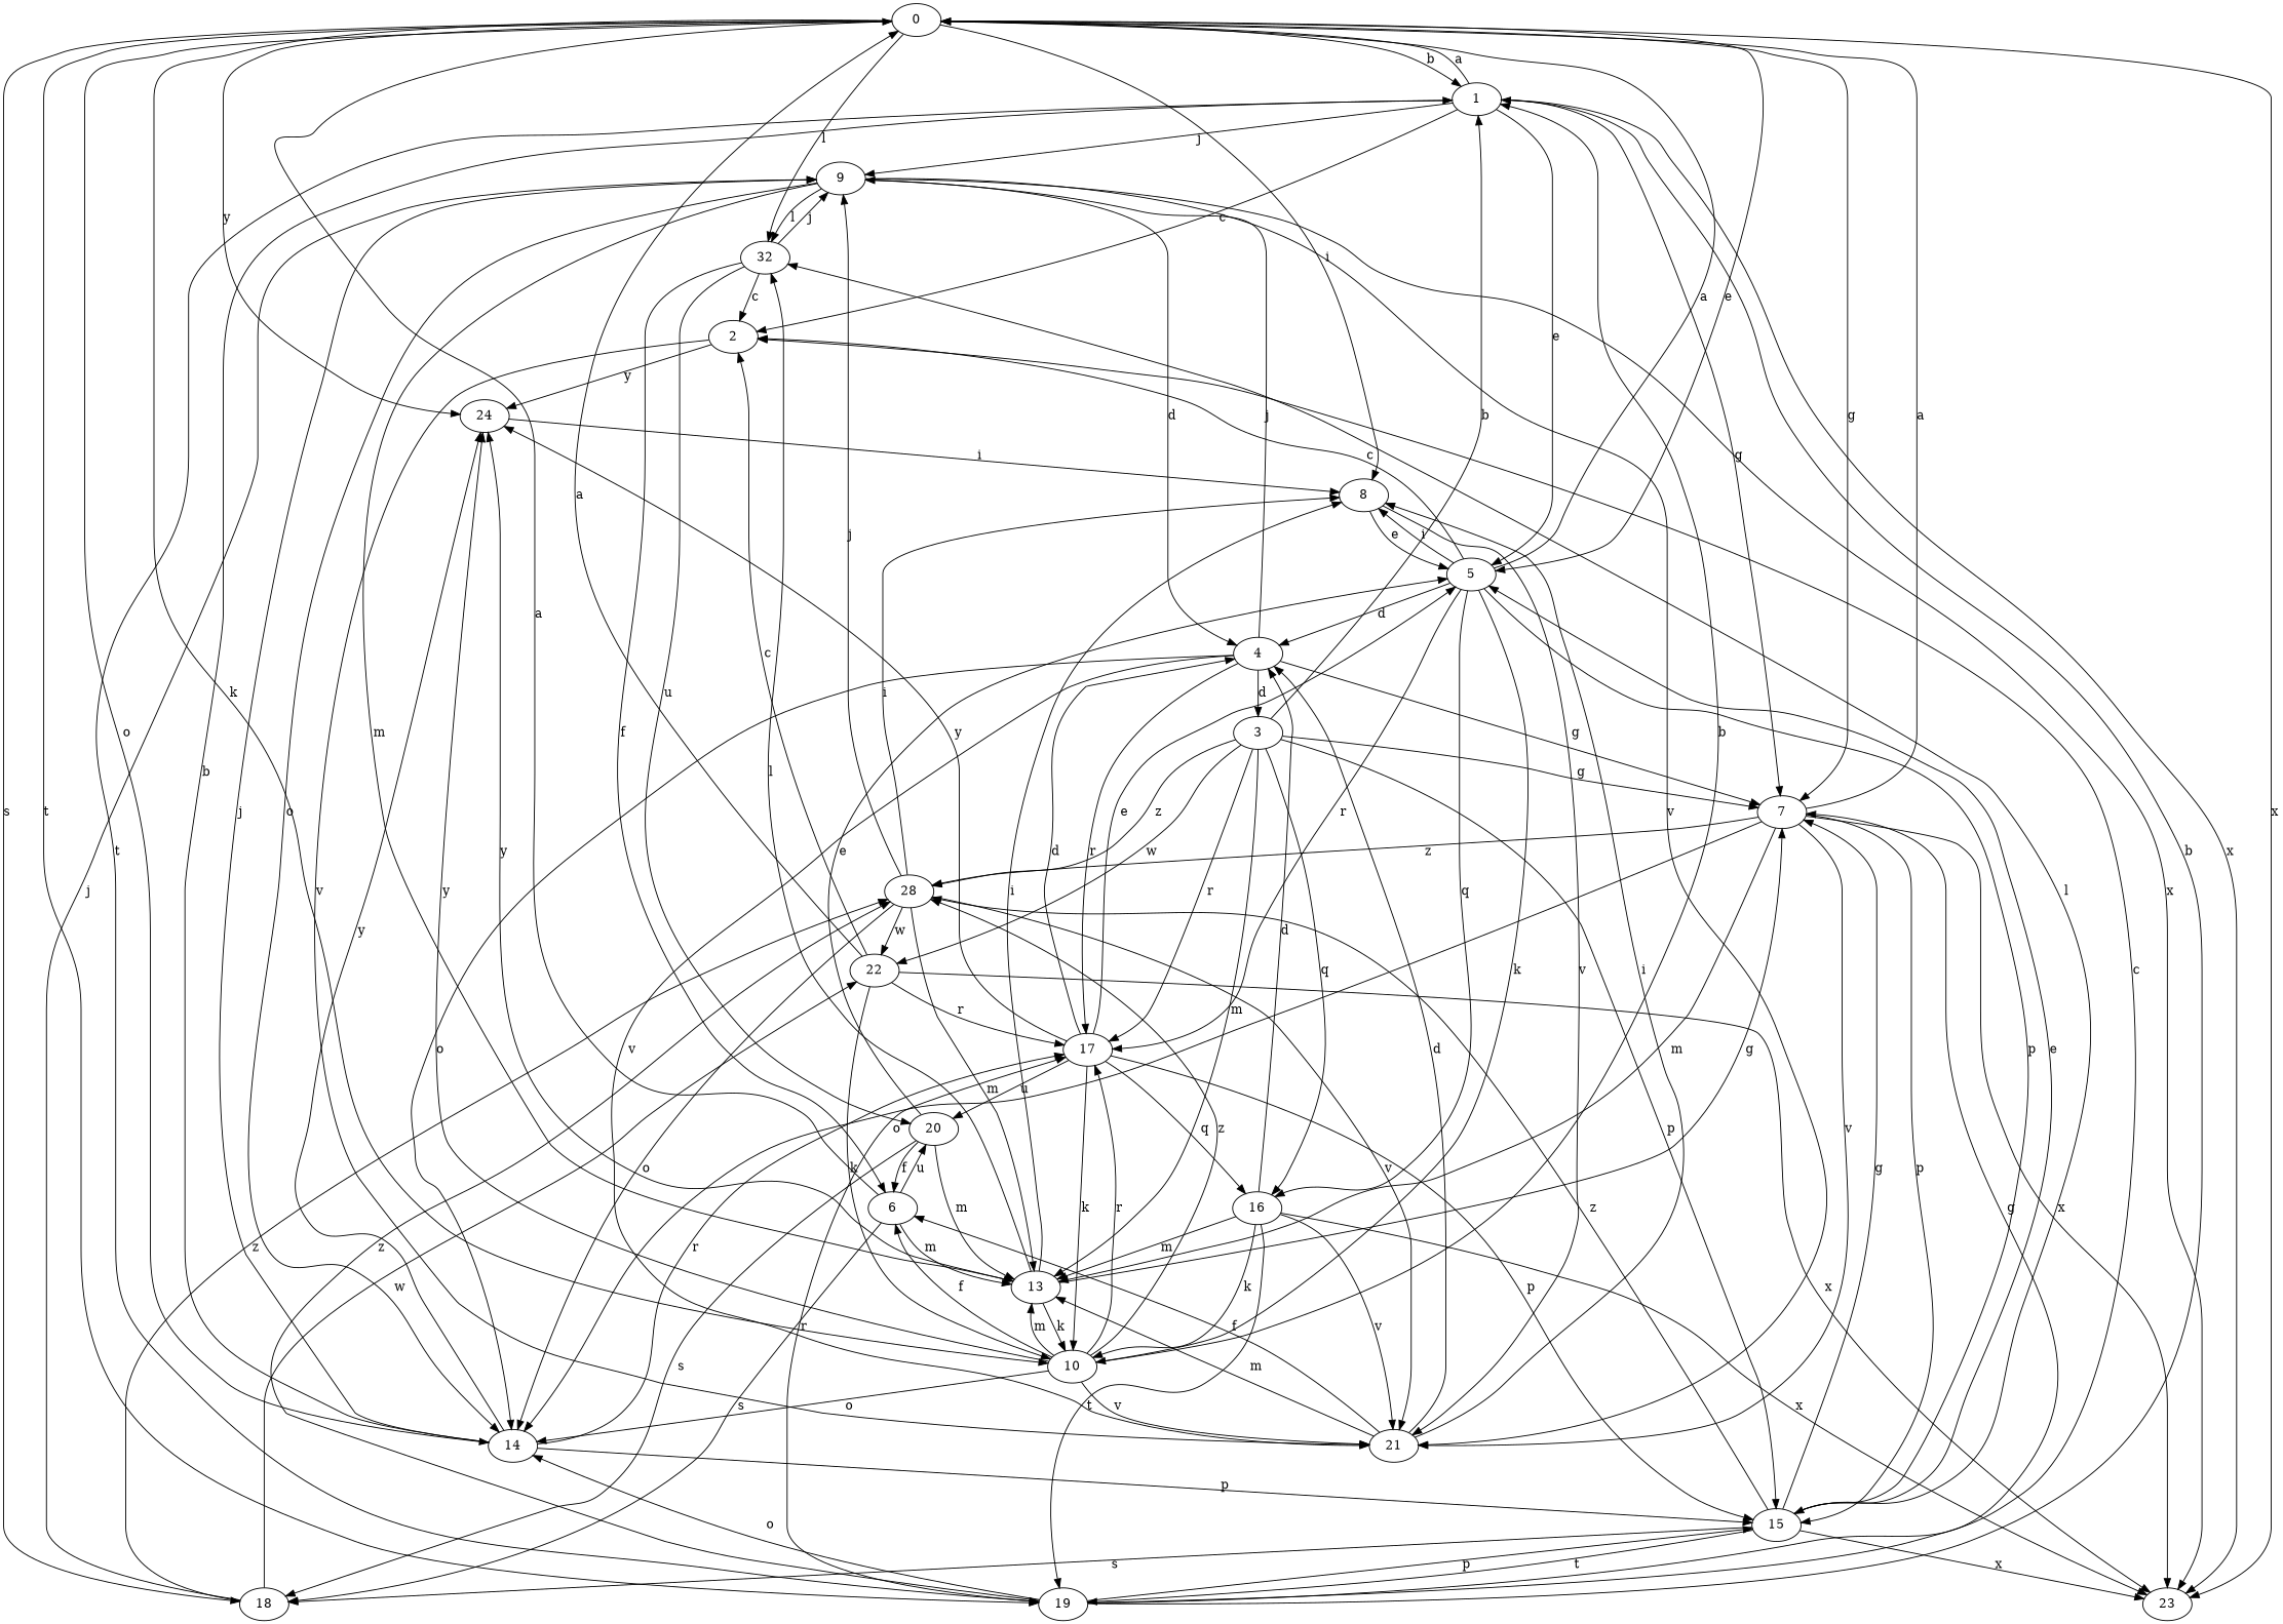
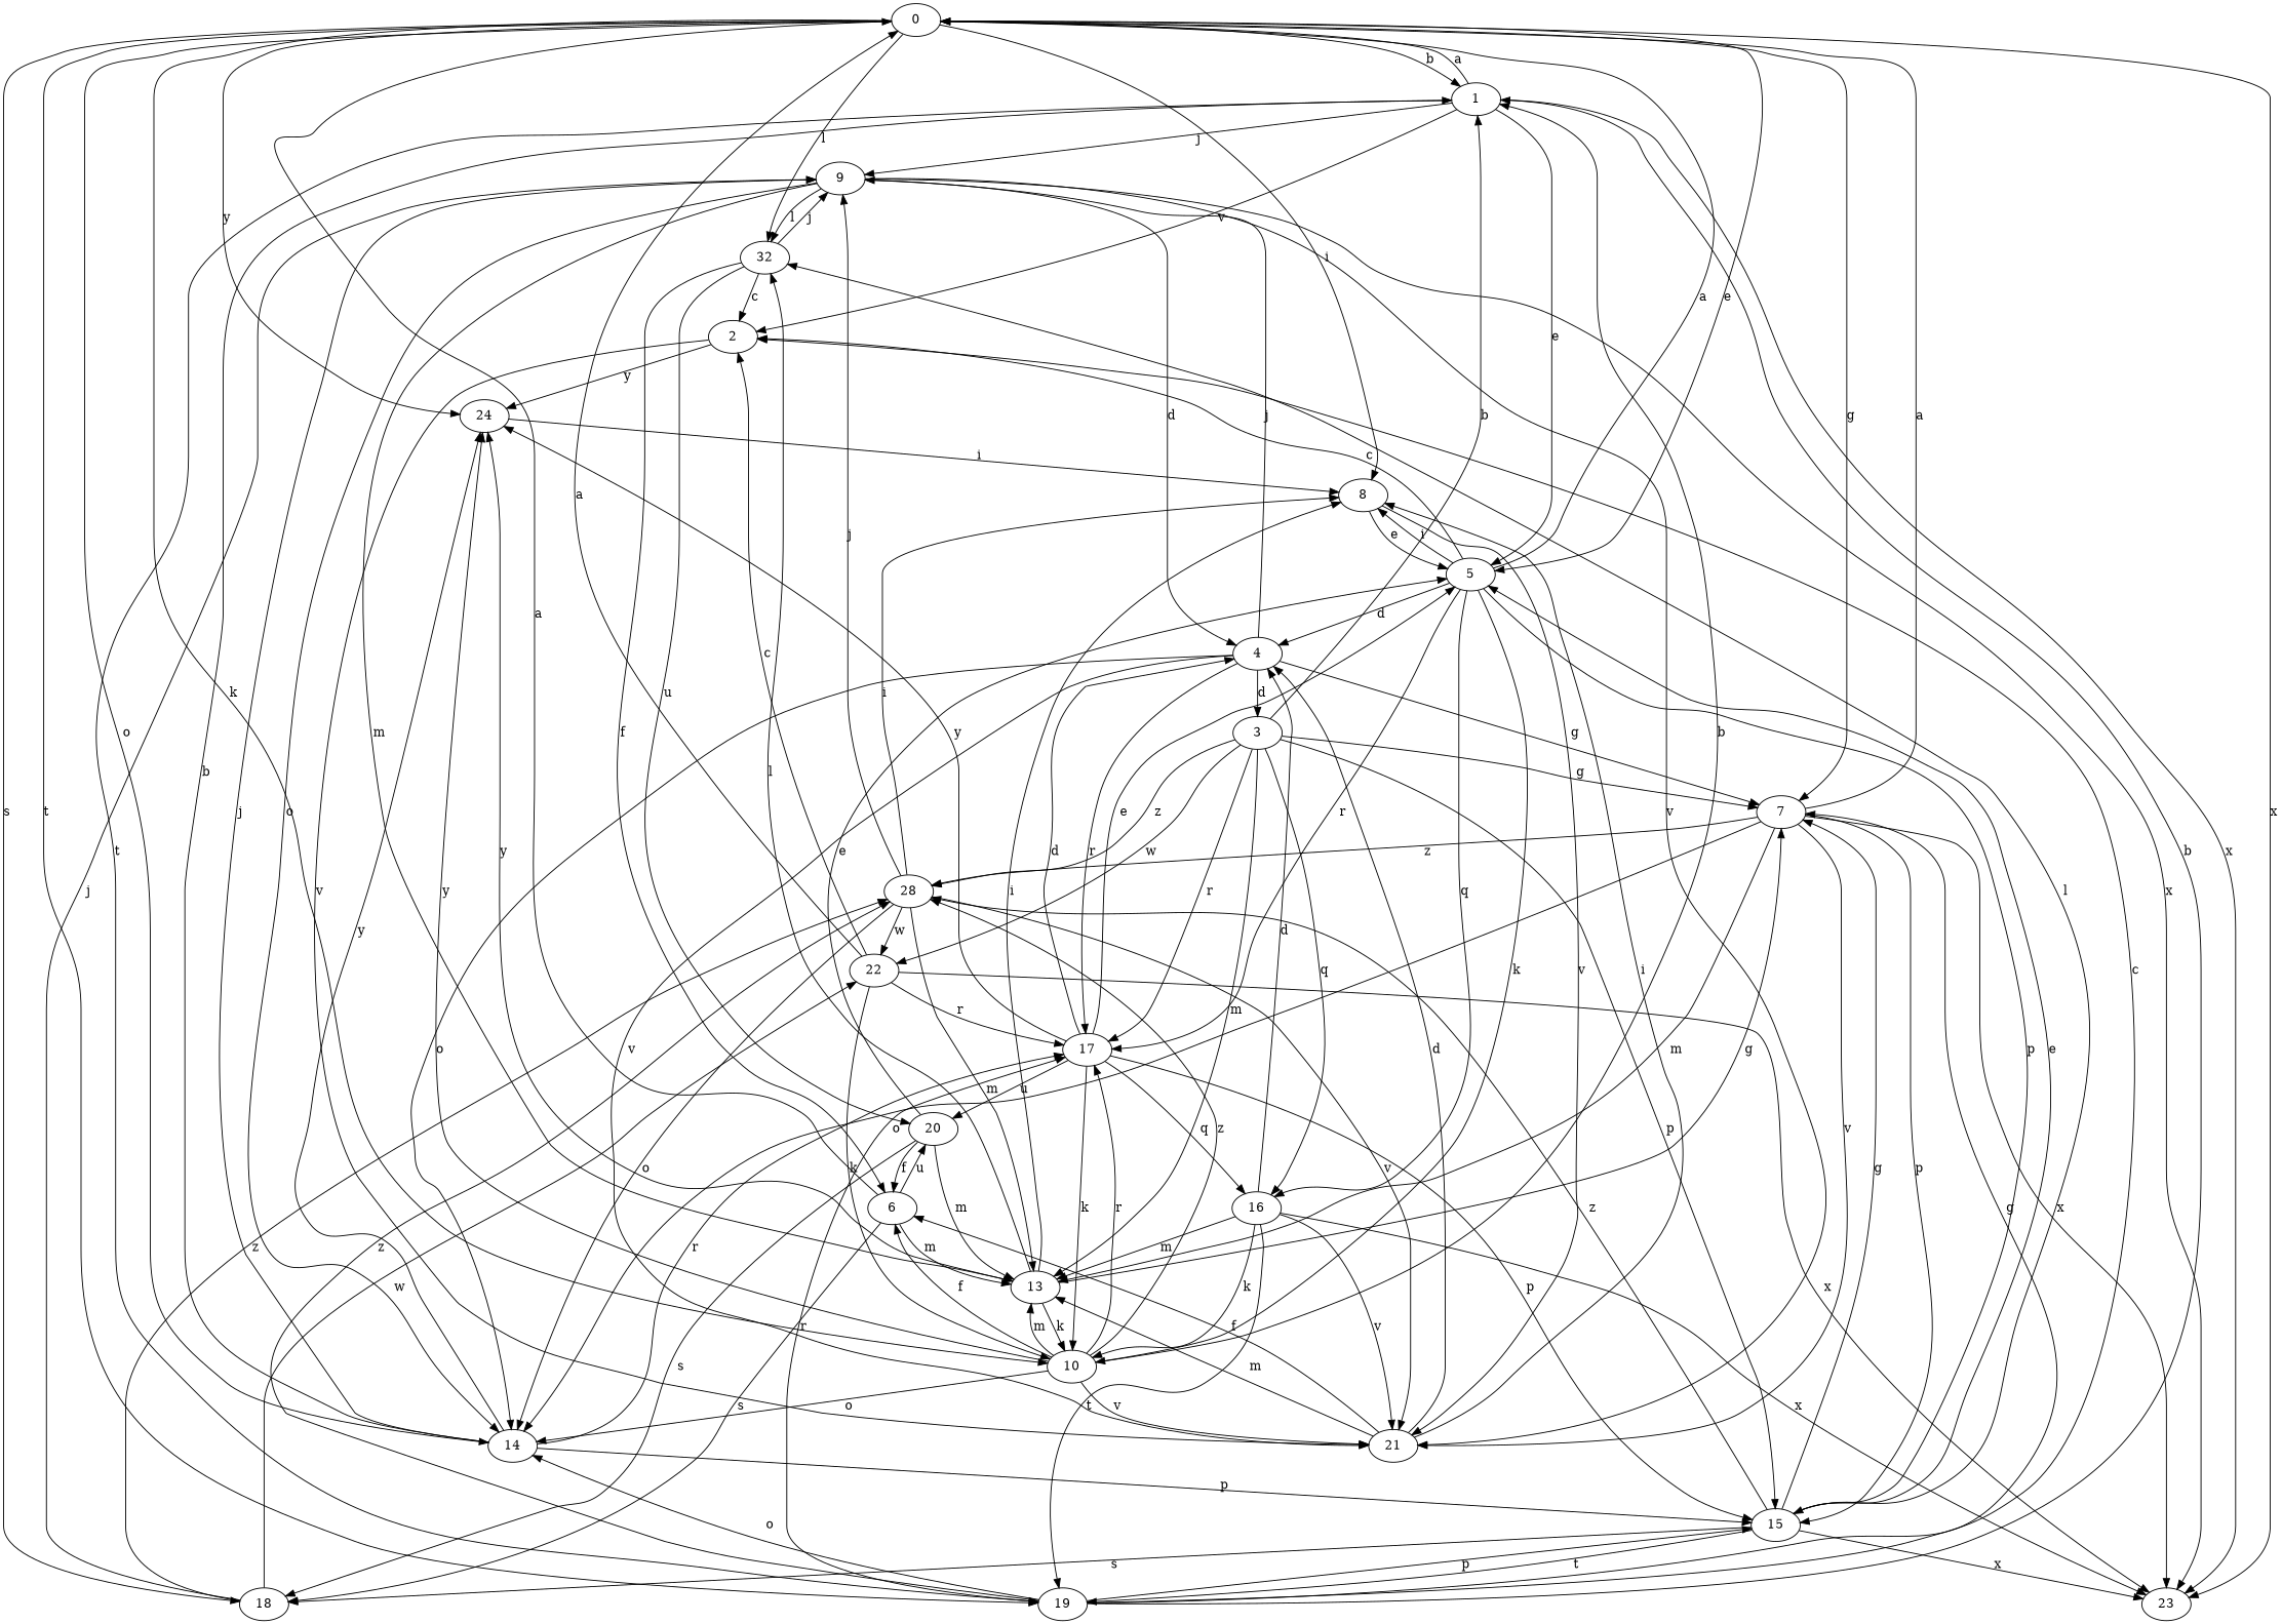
  strict digraph {
    0
    1
    5
    7
    8
    10
    n7 [label=32]
    14
    18
    19
    23
    24
    2
    9
    15
    16
    17
    4
    21
    13
    28
    6
    20
    22
    3
    0 -> 1 [label=b]
    0 -> 5 [label=e]
    0 -> 7 [label=g]
    0 -> 8 [label=i]
    0 -> 10 [label=k]
    0 -> n7 [label=l]
    0 -> 14 [label=o]
    0 -> 18 [label=s]
    0 -> 19 [label=t]
    0 -> 23 [label=x]
    0 -> 24 [label=y]
    1 -> 0 [label=a]
    1 -> 5 [label=e]
-   1 -> 7 [label=g]
    1 -> 19 [label=t]
    1 -> 23 [label=x]
-   1 -> 2 [label=c]
+   1 -> 2 [label=v]
    1 -> 9 [label=j]
    5 -> 0 [label=a]
    5 -> 8 [label=i]
    5 -> 10 [label=k]
    5 -> 2 [label=c]
    5 -> 15 [label=p]
    5 -> 16 [label=q]
    5 -> 17 [label=r]
    5 -> 4 [label=d]
    7 -> 0 [label=a]
    7 -> 14 [label=o]
    7 -> 23 [label=x]
    7 -> 15 [label=p]
    7 -> 21 [label=v]
    7 -> 13 [label=m]
    7 -> 28 [label=z]
    8 -> 5 [label=e]
    8 -> 21 [label=v]
    10 -> 1 [label=b]
    10 -> 14 [label=o]
    10 -> 24 [label=y]
    10 -> 17 [label=r]
    10 -> 21 [label=v]
    10 -> 13 [label=m]
    10 -> 28 [label=z]
    10 -> 6 [label=f]
    n7 -> 2 [label=c]
    n7 -> 9 [label=j]
    n7 -> 6 [label=f]
    n7 -> 20 [label=u]
    14 -> 1 [label=b]
    14 -> 24 [label=y]
    14 -> 9 [label=j]
    14 -> 15 [label=p]
    14 -> 17 [label=r]
    18 -> 9 [label=j]
    18 -> 28 [label=z]
    18 -> 22 [label=w]
    19 -> 1 [label=b]
    19 -> 7 [label=g]
    19 -> 14 [label=o]
    19 -> 2 [label=c]
    19 -> 15 [label=p]
    19 -> 17 [label=r]
    19 -> 28 [label=z]
    24 -> 8 [label=i]
    2 -> 24 [label=y]
    2 -> 21 [label=v]
    9 -> n7 [label=l]
    9 -> 14 [label=o]
    9 -> 23 [label=x]
    9 -> 4 [label=d]
    9 -> 21 [label=v]
    9 -> 13 [label=m]
    15 -> 5 [label=e]
    15 -> 7 [label=g]
    15 -> n7 [label=l]
    15 -> 18 [label=s]
    15 -> 19 [label=t]
    15 -> 23 [label=x]
    15 -> 28 [label=z]
    16 -> 10 [label=k]
    16 -> 19 [label=t]
    16 -> 23 [label=x]
    16 -> 4 [label=d]
    16 -> 21 [label=v]
    16 -> 13 [label=m]
    17 -> 5 [label=e]
    17 -> 10 [label=k]
    17 -> 24 [label=y]
    17 -> 15 [label=p]
    17 -> 16 [label=q]
    17 -> 4 [label=d]
    17 -> 20 [label=u]
    4 -> 7 [label=g]
    4 -> 14 [label=o]
    4 -> 9 [label=j]
    4 -> 17 [label=r]
    4 -> 21 [label=v]
    4 -> 3 [label=d]
    21 -> 8 [label=i]
    21 -> 4 [label=d]
    21 -> 13 [label=m]
    21 -> 6 [label=f]
    13 -> 7 [label=g]
    13 -> 8 [label=i]
    13 -> 10 [label=k]
    13 -> n7 [label=l]
    13 -> 24 [label=y]
    28 -> 8 [label=i]
    28 -> 14 [label=o]
    28 -> 9 [label=j]
    28 -> 21 [label=v]
    28 -> 13 [label=m]
    28 -> 22 [label=w]
    6 -> 0 [label=a]
    6 -> 18 [label=s]
    6 -> 13 [label=m]
    6 -> 20 [label=u]
    20 -> 5 [label=e]
    20 -> 18 [label=s]
    20 -> 13 [label=m]
    20 -> 6 [label=f]
    22 -> 0 [label=a]
    22 -> 10 [label=k]
    22 -> 23 [label=x]
    22 -> 2 [label=c]
    22 -> 17 [label=r]
    3 -> 1 [label=b]
    3 -> 7 [label=g]
    3 -> 15 [label=p]
    3 -> 16 [label=q]
    3 -> 17 [label=r]
    3 -> 13 [label=m]
    3 -> 28 [label=z]
    3 -> 22 [label=w]
  }
